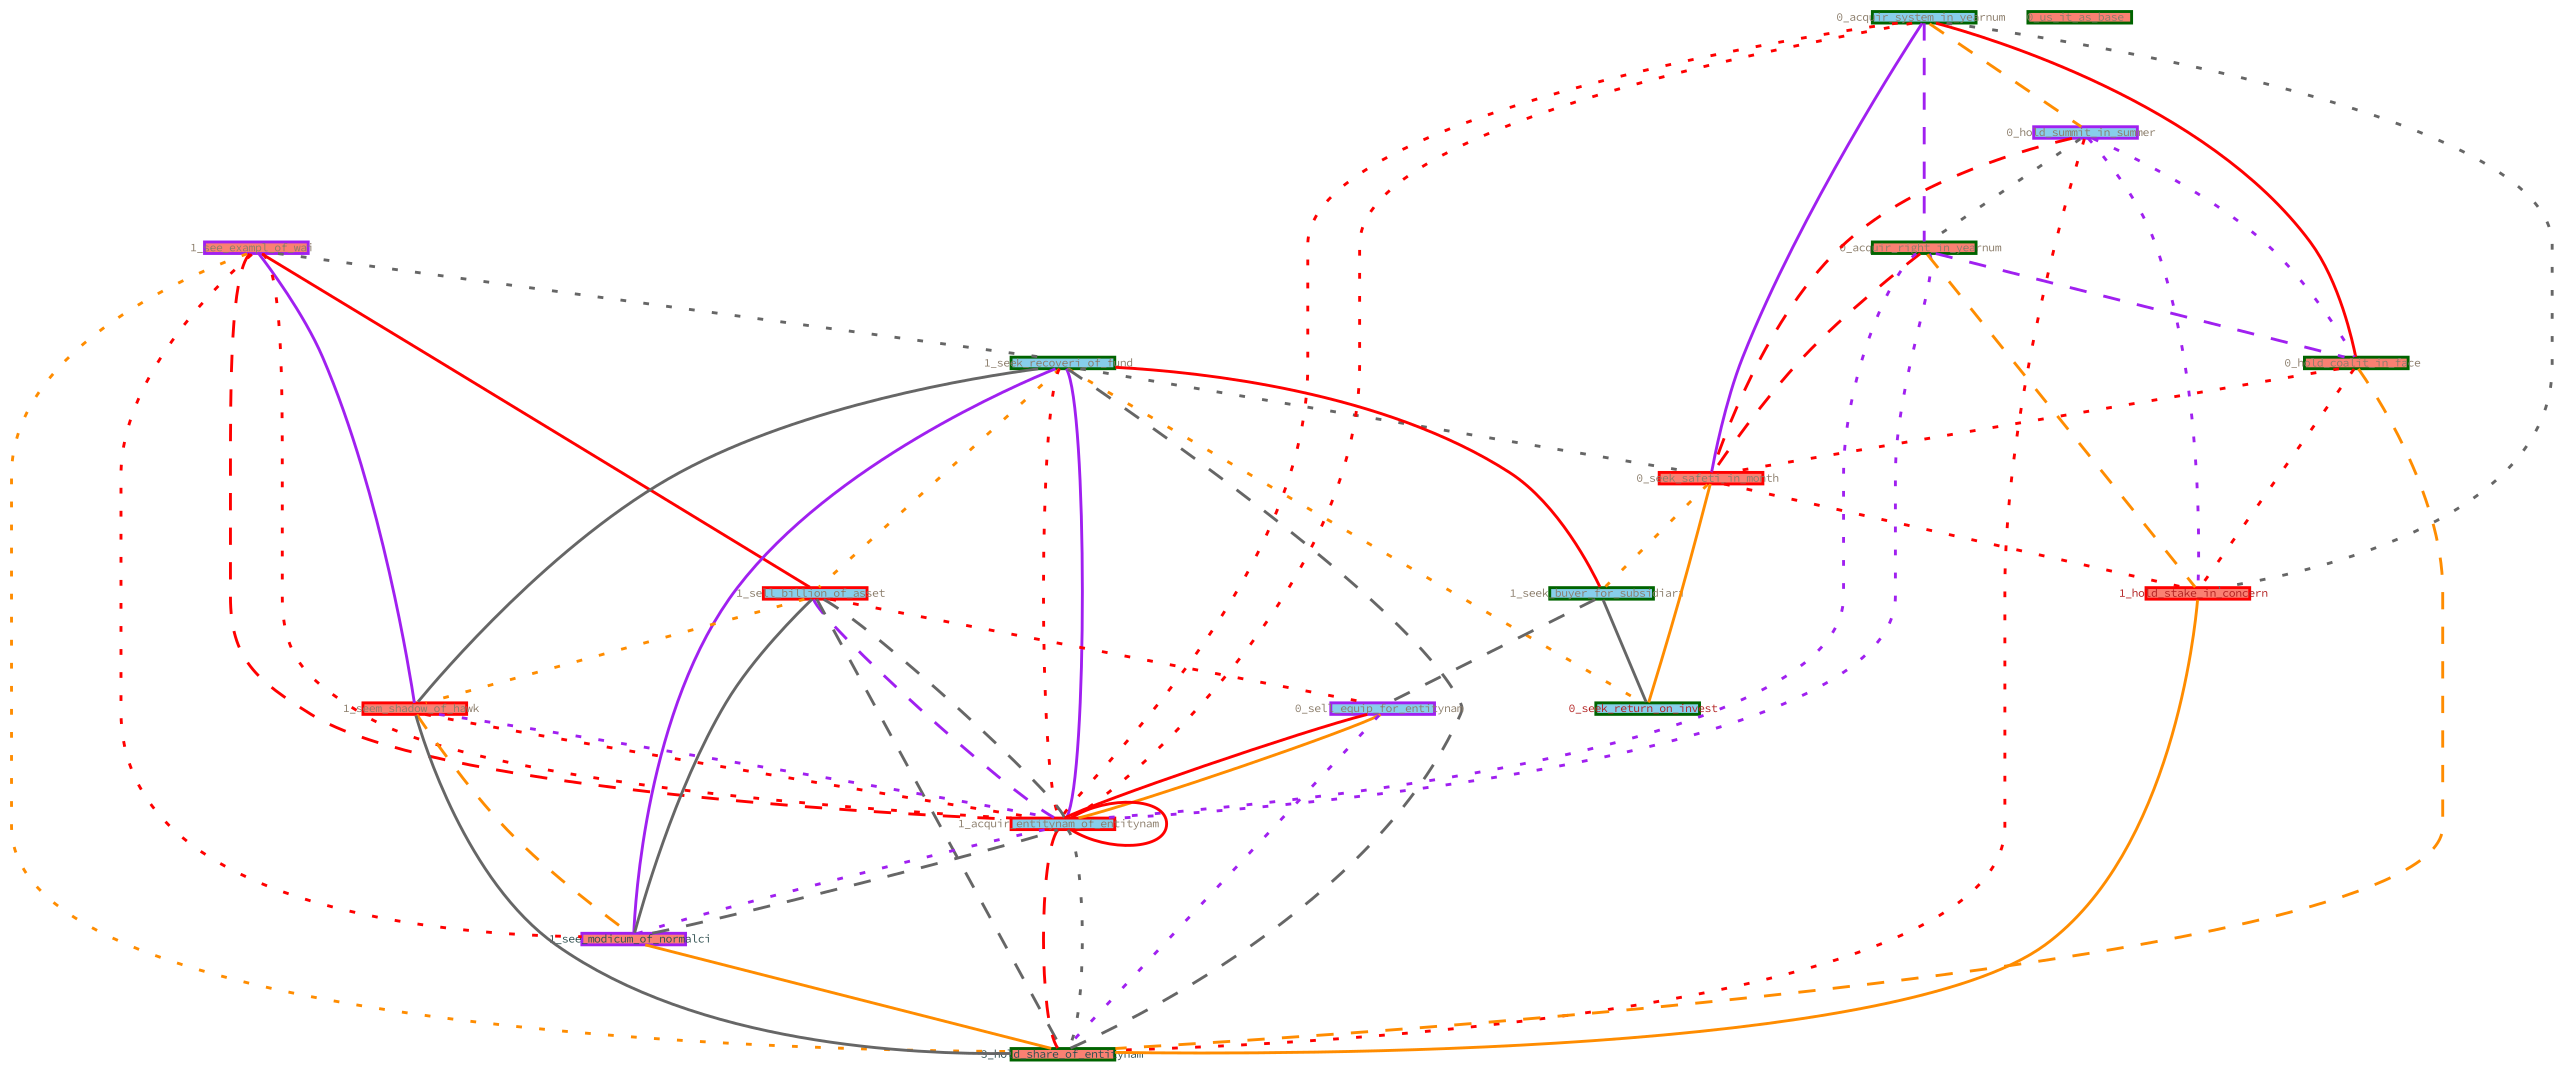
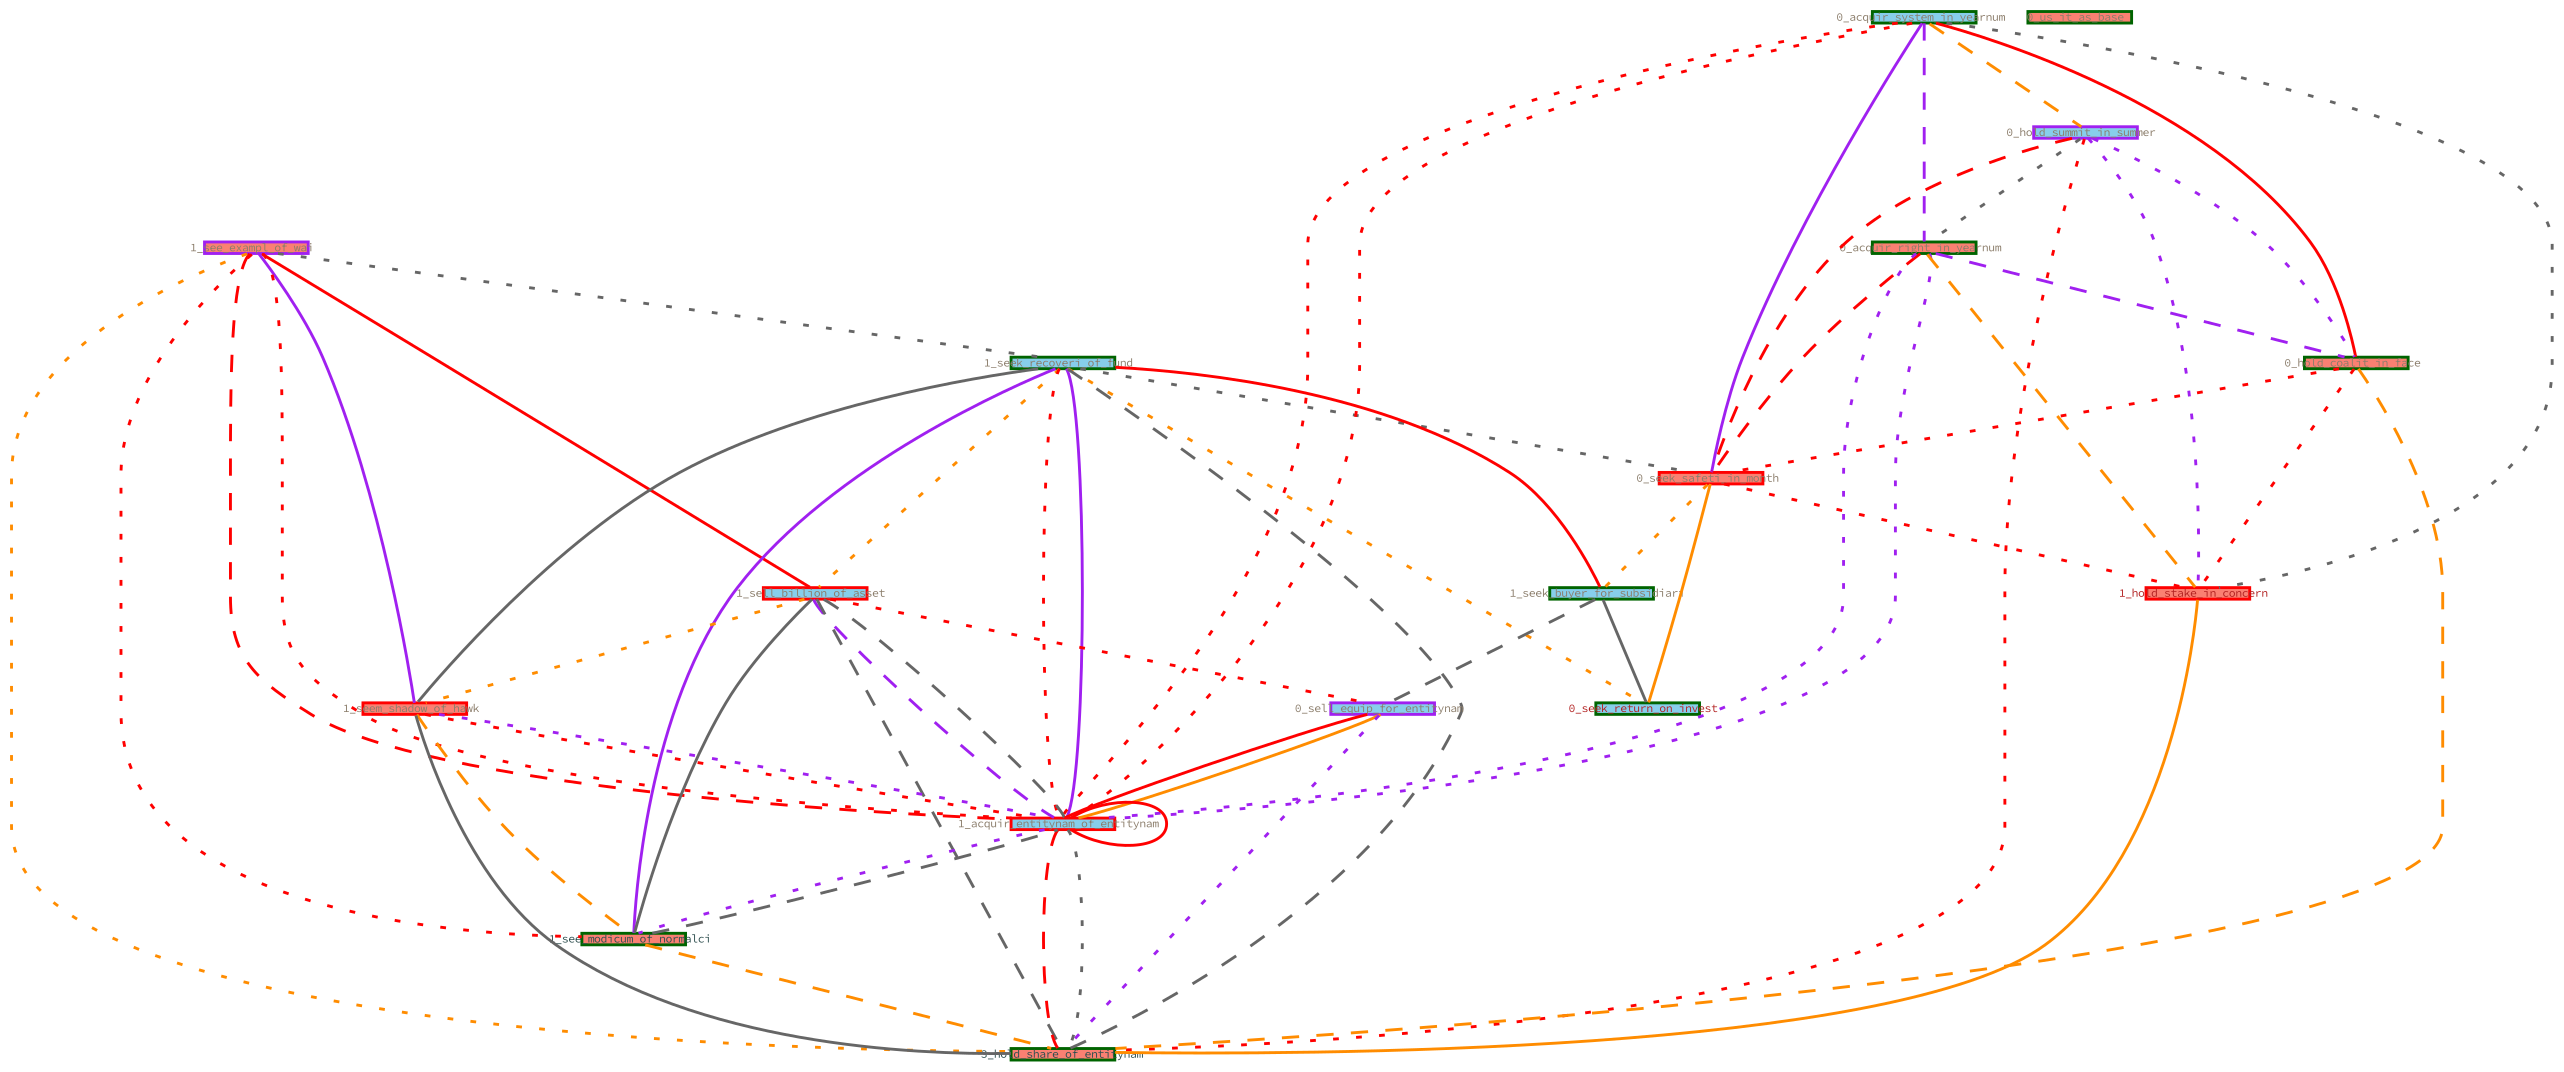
  graph {
    fontname="Source Code Pro"
    node [color=darkgreen fillcolor=salmon fixedsize=true fontcolor="#8b7d6b" fontname="Source Code Pro" fontsize=4 shape=polygon style=filled]
    edge [color=red fontname="Source Code Pro" style=dotted w=1]
    "1_see_exampl_of_wai " [color=purple height=.06 width=.5]
    "1_seek_recoveri_of_fund " [fillcolor=skyblue height=.06 width=.5]
    "0_acquir_system_in_yearnum " [fillcolor=skyblue height=.06 width=.5]
    "0_hold_summit_in_summer " [color=purple fillcolor=skyblue height=.06 width=.5]
    "1_sell_billion_of_asset " [color=red fillcolor=skyblue height=.06 width=.5]
    "0_acquir_right_in_yearnum " [height=.06 width=.5]
    "0_hold_coalit_in_face " [height=.06 width=.5]
    "1_seem_shadow_of_hawk " [color=red height=.06 width=.5]
    "0_seek_safeti_in_month " [color=red height=.06 width=.5]
    "1_seek_buyer_for_subsidiari " [fillcolor=skyblue height=.06 width=.5]
    "0_sell_equip_for_entitynam " [color=purple fillcolor=skyblue height=.06 width=.5]
    "1_acquir_entitynam_of_entitynam " [color=red fillcolor=skyblue height=.06 width=.5]
    "0_us_it_as_base " [height=.06 width=.5]
    "1_hold_stake_in_concern " [color=red fontcolor="#b22222" height=.06 width=.5]
    "0_seek_return_on_invest " [fillcolor=skyblue fontcolor="#b22222" height=.06 width=.5]
-   "1_see_modicum_of_normalci " [color=purple fontcolor="#2f4f4f" height=.06 width=.5]
+   "1_see_modicum_of_normalci " [fontcolor="#2f4f4f" height=.06 width=.5]
    n17 [fontcolor="#2f4f4f" height=.06 label="3_hold_share_of_entitynam" width=.5]
    subgraph sub_1 {
      "1_see_exampl_of_wai "
      "1_seek_recoveri_of_fund "
      "0_acquir_system_in_yearnum "
      "0_hold_summit_in_summer "
      "1_sell_billion_of_asset "
      "0_acquir_right_in_yearnum "
      "0_hold_coalit_in_face "
      "1_seem_shadow_of_hawk "
      "0_seek_safeti_in_month "
      "1_seek_buyer_for_subsidiari "
      "0_sell_equip_for_entitynam "
      "1_acquir_entitynam_of_entitynam "
      "0_us_it_as_base "
    }
    subgraph sub_2 {
      "1_hold_stake_in_concern "
      "0_seek_return_on_invest "
    }
    "1_see_exampl_of_wai " -- "1_seek_recoveri_of_fund " [color=gray40]
    "1_see_exampl_of_wai " -- "1_sell_billion_of_asset " [style=solid]
    "1_see_exampl_of_wai " -- "1_seem_shadow_of_hawk " [color=purple style=solid]
    "1_see_exampl_of_wai " -- "1_acquir_entitynam_of_entitynam " [style=dashed]
    "1_see_exampl_of_wai " -- "1_acquir_entitynam_of_entitynam "
    "1_see_exampl_of_wai " -- "1_see_modicum_of_normalci " [w=2]
    "1_see_exampl_of_wai " -- n17 [color=darkorange]
    "1_seek_recoveri_of_fund " -- "1_sell_billion_of_asset " [color=darkorange]
    "1_seek_recoveri_of_fund " -- "1_seem_shadow_of_hawk " [color=gray40 style=solid]
    "1_seek_recoveri_of_fund " -- "0_seek_safeti_in_month " [color=gray40]
    "1_seek_recoveri_of_fund " -- "1_seek_buyer_for_subsidiari " [style=solid]
    "1_seek_recoveri_of_fund " -- "1_acquir_entitynam_of_entitynam "
    "1_seek_recoveri_of_fund " -- "1_acquir_entitynam_of_entitynam " [color=purple style=solid]
    "1_seek_recoveri_of_fund " -- "0_seek_return_on_invest " [color=darkorange]
    "1_seek_recoveri_of_fund " -- "1_see_modicum_of_normalci " [color=purple style=solid]
    "1_seek_recoveri_of_fund " -- n17 [color=gray40 style=dashed]
    "0_acquir_system_in_yearnum " -- "0_hold_summit_in_summer " [color=darkorange style=dashed]
    "0_acquir_system_in_yearnum " -- "0_acquir_right_in_yearnum " [color=purple style=dashed w=3]
    "0_acquir_system_in_yearnum " -- "0_hold_coalit_in_face " [style=solid]
    "0_acquir_system_in_yearnum " -- "0_seek_safeti_in_month " [color=purple style=solid]
    "0_acquir_system_in_yearnum " -- "1_acquir_entitynam_of_entitynam "
    "0_acquir_system_in_yearnum " -- "1_acquir_entitynam_of_entitynam "
    "0_acquir_system_in_yearnum " -- "1_hold_stake_in_concern " [color=gray40]
    "0_hold_summit_in_summer " -- "0_acquir_right_in_yearnum " [color=gray40]
    "0_hold_summit_in_summer " -- "0_hold_coalit_in_face " [color=purple w=2]
    "0_hold_summit_in_summer " -- "0_seek_safeti_in_month " [style=dashed]
    "0_hold_summit_in_summer " -- "1_hold_stake_in_concern " [color=purple w=2]
    "0_hold_summit_in_summer " -- n17
    "1_sell_billion_of_asset " -- "1_seem_shadow_of_hawk " [color=darkorange]
    "1_sell_billion_of_asset " -- "0_sell_equip_for_entitynam "
    "1_sell_billion_of_asset " -- "1_acquir_entitynam_of_entitynam " [color=purple style=dashed]
    "1_sell_billion_of_asset " -- "1_acquir_entitynam_of_entitynam " [color=gray40 style=dashed]
    "1_sell_billion_of_asset " -- "1_see_modicum_of_normalci " [color=gray40 style=solid]
    "1_sell_billion_of_asset " -- n17 [color=gray40 style=dashed]
    "0_acquir_right_in_yearnum " -- "0_hold_coalit_in_face " [color=purple style=dashed]
    "0_acquir_right_in_yearnum " -- "0_seek_safeti_in_month " [style=dashed]
    "0_acquir_right_in_yearnum " -- "1_acquir_entitynam_of_entitynam " [color=purple]
    "0_acquir_right_in_yearnum " -- "1_acquir_entitynam_of_entitynam " [color=purple]
    "0_acquir_right_in_yearnum " -- "1_hold_stake_in_concern " [color=darkorange style=dashed]
    "0_hold_coalit_in_face " -- "0_seek_safeti_in_month "
    "0_hold_coalit_in_face " -- "1_hold_stake_in_concern " [w=2]
    "0_hold_coalit_in_face " -- n17 [color=darkorange style=dashed]
    "1_seem_shadow_of_hawk " -- "1_acquir_entitynam_of_entitynam "
    "1_seem_shadow_of_hawk " -- "1_acquir_entitynam_of_entitynam " [color=purple]
    "1_seem_shadow_of_hawk " -- "1_see_modicum_of_normalci " [color=darkorange style=dashed]
    "1_seem_shadow_of_hawk " -- n17 [color=gray40 style=solid]
    "0_seek_safeti_in_month " -- "1_seek_buyer_for_subsidiari " [color=darkorange]
    "0_seek_safeti_in_month " -- "1_hold_stake_in_concern "
    "0_seek_safeti_in_month " -- "0_seek_return_on_invest " [color=darkorange style=solid]
    "1_seek_buyer_for_subsidiari " -- "0_sell_equip_for_entitynam " [color=gray40 style=dashed]
    "1_seek_buyer_for_subsidiari " -- "0_seek_return_on_invest " [color=gray40 style=solid]
    "0_sell_equip_for_entitynam " -- "1_acquir_entitynam_of_entitynam " [style=solid]
    "0_sell_equip_for_entitynam " -- "1_acquir_entitynam_of_entitynam " [color=darkorange style=solid]
    "0_sell_equip_for_entitynam " -- n17 [color=purple]
    "1_acquir_entitynam_of_entitynam " -- "1_acquir_entitynam_of_entitynam " [style=solid w=4]
    "1_acquir_entitynam_of_entitynam " -- "1_see_modicum_of_normalci " [color=purple]
    "1_acquir_entitynam_of_entitynam " -- n17 [style=dashed w=2]
    "1_acquir_entitynam_of_entitynam " -- n17 [color=gray40 w=2]
    "1_hold_stake_in_concern " -- n17 [color=darkorange style=solid]
    "1_see_modicum_of_normalci " -- "1_acquir_entitynam_of_entitynam " [color=gray40 style=dashed]
-   "1_see_modicum_of_normalci " -- n17 [color=darkorange style=solid]
+   "1_see_modicum_of_normalci " -- n17 [color=darkorange style=dashed]
  }
